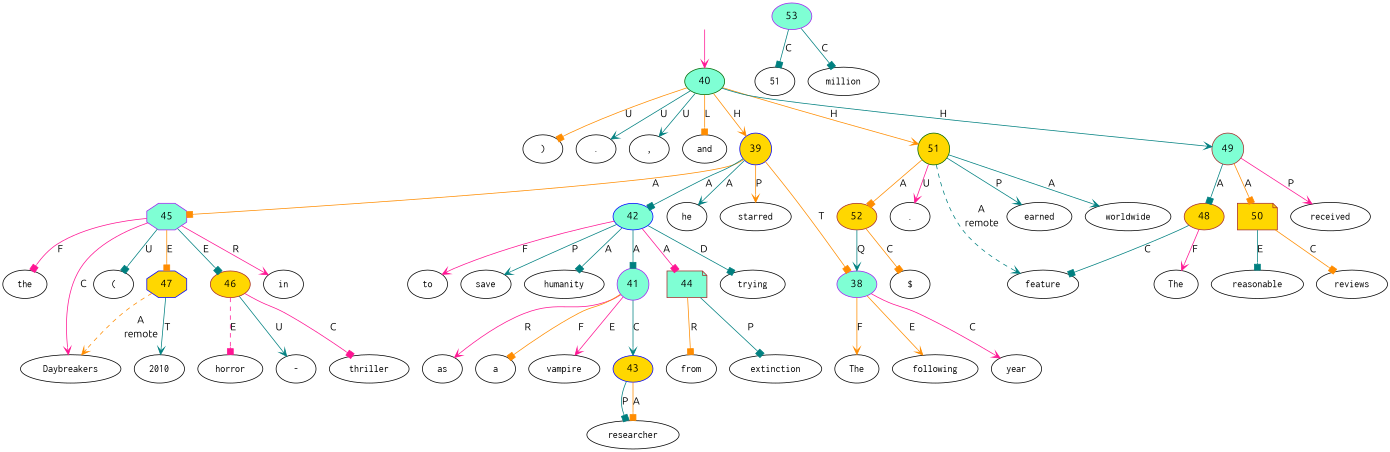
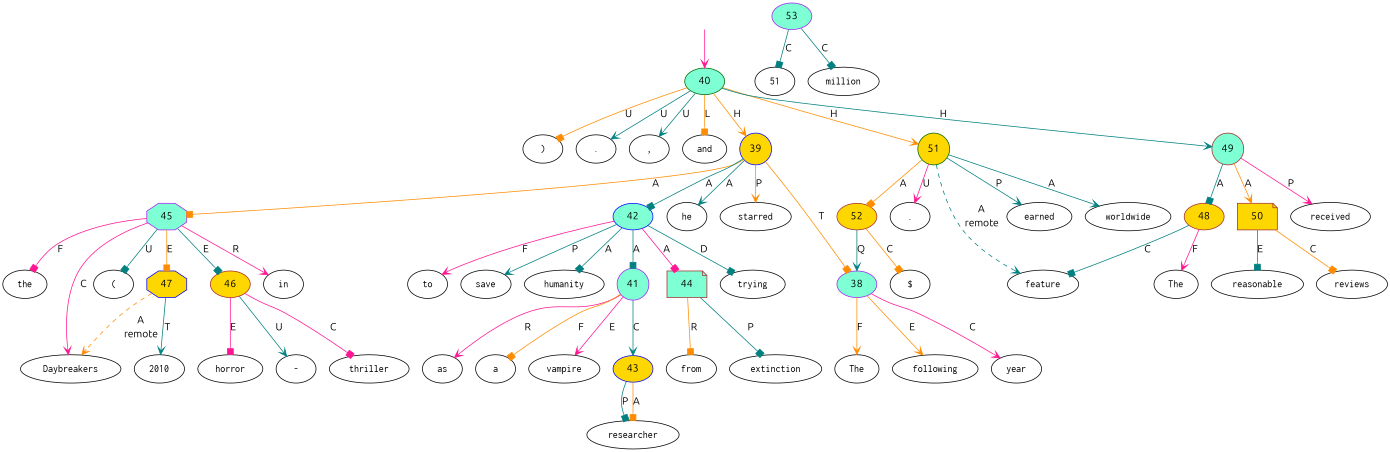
  digraph {
    fontname=Ubuntu
    node [fontname=Ubuntu shape=oval]
    edge [arrowhead=box color=teal fontname=Ubuntu]
    top [style=invis shape=""]
    40 [color=darkgreen fillcolor=aquamarine shape=ellipse style=filled]
    n3 [label=<<table align="center" border="0" cellspacing="0"><tr><td colspan="2"><font face="Courier">)</font></td></tr></table>>]
    n4 [label=<<table align="center" border="0" cellspacing="0"><tr><td colspan="2"><font face="Courier">.</font></td></tr></table>>]
    n5 [label=<<table align="center" border="0" cellspacing="0"><tr><td colspan="2"><font face="Courier">,</font></td></tr></table>>]
    n6 [label=<<table align="center" border="0" cellspacing="0"><tr><td colspan="2"><font face="Courier">and</font></td></tr></table>>]
    39 [color=blue fillcolor=gold shape=circle style=filled]
    51 [color=darkgreen fillcolor=gold shape=circle style=filled]
    49 [color=brown fillcolor=aquamarine shape=circle style=filled]
    n10 [label=<<table align="center" border="0" cellspacing="0"><tr><td colspan="2"><font face="Courier">he</font></td></tr></table>>]
    n11 [label=<<table align="center" border="0" cellspacing="0"><tr><td colspan="2"><font face="Courier">starred</font></td></tr></table>>]
    38 [color=purple fillcolor=aquamarine shape=ellipse style=filled]
    45 [color=purple fillcolor=aquamarine shape=octagon style=filled]
    42 [color=blue fillcolor=aquamarine shape=ellipse style=filled]
    n15 [label=<<table align="center" border="0" cellspacing="0"><tr><td colspan="2"><font face="Courier">feature</font></td></tr></table>>]
    n16 [label=<<table align="center" border="0" cellspacing="0"><tr><td colspan="2"><font face="Courier">earned</font></td></tr></table>>]
    n17 [label=<<table align="center" border="0" cellspacing="0"><tr><td colspan="2"><font face="Courier">worldwide</font></td></tr></table>>]
    n18 [label=<<table align="center" border="0" cellspacing="0"><tr><td colspan="2"><font face="Courier">.</font></td></tr></table>>]
    52 [color=brown fillcolor=gold shape=ellipse style=filled]
    n20 [label=<<table align="center" border="0" cellspacing="0"><tr><td colspan="2"><font face="Courier">received</font></td></tr></table>>]
    48 [color=brown fillcolor=gold shape=ellipse style=filled]
    50 [color=brown fillcolor=gold shape=note style=filled]
    n23 [label=<<table align="center" border="0" cellspacing="0"><tr><td colspan="2"><font face="Courier">The</font></td></tr></table>>]
    n24 [label=<<table align="center" border="0" cellspacing="0"><tr><td colspan="2"><font face="Courier">following</font></td></tr></table>>]
    n25 [label=<<table align="center" border="0" cellspacing="0"><tr><td colspan="2"><font face="Courier">year</font></td></tr></table>>]
    n26 [label=<<table align="center" border="0" cellspacing="0"><tr><td colspan="2"><font face="Courier">as</font></td></tr></table>>]
    n27 [label=<<table align="center" border="0" cellspacing="0"><tr><td colspan="2"><font face="Courier">a</font></td></tr></table>>]
    n28 [label=<<table align="center" border="0" cellspacing="0"><tr><td colspan="2"><font face="Courier">vampire</font></td></tr></table>>]
    n29 [label=<<table align="center" border="0" cellspacing="0"><tr><td colspan="2"><font face="Courier">researcher</font></td></tr></table>>]
    n30 [label=<<table align="center" border="0" cellspacing="0"><tr><td colspan="2"><font face="Courier">trying</font></td></tr></table>>]
    n31 [label=<<table align="center" border="0" cellspacing="0"><tr><td colspan="2"><font face="Courier">to</font></td></tr></table>>]
    n32 [label=<<table align="center" border="0" cellspacing="0"><tr><td colspan="2"><font face="Courier">save</font></td></tr></table>>]
    n33 [label=<<table align="center" border="0" cellspacing="0"><tr><td colspan="2"><font face="Courier">humanity</font></td></tr></table>>]
    n34 [label=<<table align="center" border="0" cellspacing="0"><tr><td colspan="2"><font face="Courier">from</font></td></tr></table>>]
    n35 [label=<<table align="center" border="0" cellspacing="0"><tr><td colspan="2"><font face="Courier">extinction</font></td></tr></table>>]
    n36 [label=<<table align="center" border="0" cellspacing="0"><tr><td colspan="2"><font face="Courier">in</font></td></tr></table>>]
    n37 [label=<<table align="center" border="0" cellspacing="0"><tr><td colspan="2"><font face="Courier">the</font></td></tr></table>>]
    n38 [label=<<table align="center" border="0" cellspacing="0"><tr><td colspan="2"><font face="Courier">horror</font></td></tr></table>>]
    n39 [label=<<table align="center" border="0" cellspacing="0"><tr><td colspan="2"><font face="Courier">-</font></td></tr></table>>]
    n40 [label=<<table align="center" border="0" cellspacing="0"><tr><td colspan="2"><font face="Courier">thriller</font></td></tr></table>>]
    n41 [label=<<table align="center" border="0" cellspacing="0"><tr><td colspan="2"><font face="Courier">Daybreakers</font></td></tr></table>>]
    n42 [label=<<table align="center" border="0" cellspacing="0"><tr><td colspan="2"><font face="Courier">(</font></td></tr></table>>]
    n43 [label=<<table align="center" border="0" cellspacing="0"><tr><td colspan="2"><font face="Courier">2010</font></td></tr></table>>]
    n44 [label=<<table align="center" border="0" cellspacing="0"><tr><td colspan="2"><font face="Courier">The</font></td></tr></table>>]
    n45 [label=<<table align="center" border="0" cellspacing="0"><tr><td colspan="2"><font face="Courier">reasonable</font></td></tr></table>>]
    n46 [label=<<table align="center" border="0" cellspacing="0"><tr><td colspan="2"><font face="Courier">reviews</font></td></tr></table>>]
    n47 [label=<<table align="center" border="0" cellspacing="0"><tr><td colspan="2"><font face="Courier">$</font></td></tr></table>>]
    n48 [label=<<table align="center" border="0" cellspacing="0"><tr><td colspan="2"><font face="Courier">51</font></td></tr></table>>]
    n49 [label=<<table align="center" border="0" cellspacing="0"><tr><td colspan="2"><font face="Courier">million</font></td></tr></table>>]
    47 [color=blue fillcolor=gold shape=octagon style=filled]
    46 [color=brown fillcolor=gold shape=ellipse style=filled]
    41 [color=purple fillcolor=aquamarine shape=circle style=filled]
    44 [color=brown fillcolor=aquamarine shape=note style=filled]
    43 [color=blue fillcolor=gold shape=ellipse style=filled]
    53 [color=purple fillcolor=aquamarine shape=ellipse style=filled]
    top -> 40 [arrowhead=vee color=deeppink]
    40 -> n3 [color=darkorange label=U]
    40 -> n4 [arrowhead=vee label=U]
    40 -> n5 [arrowhead=vee label=U]
    40 -> n6 [color=darkorange label=L]
    40 -> 39 [arrowhead=vee color=darkorange label=H]
    40 -> 51 [arrowhead=vee color=darkorange label=H]
    40 -> 49 [arrowhead=vee label=H]
    39 -> n10 [arrowhead=vee label=A]
    39 -> n11 [arrowhead=vee color=darkorange label=P]
    39 -> 38 [color=darkorange label=T]
    39 -> 45 [color=darkorange label=A]
    39 -> 42 [label=A]
    51 -> n15 [arrowhead=vee label=<<table align="center" border="0" cellspacing="0"><tr><td colspan="1">A</td></tr><tr><td>remote</td></tr></table>> style=dashed]
    51 -> n16 [arrowhead=vee label=P]
    51 -> n17 [arrowhead=vee label=A]
    51 -> n18 [arrowhead=vee color=deeppink label=U]
    51 -> 52 [color=darkorange label=A]
    49 -> n20 [arrowhead=vee color=deeppink label=P]
    49 -> 48 [label=A]
-   49 -> 50 [color=darkorange label=A]
+   49 -> 50 [arrowhead=vee color=darkorange label=A]
    38 -> n23 [arrowhead=vee color=darkorange label=F]
    38 -> n24 [arrowhead=vee color=darkorange label=E]
    38 -> n25 [arrowhead=vee color=deeppink label=C]
    45 -> n36 [arrowhead=vee color=deeppink label=R]
    45 -> n37 [color=deeppink label=F]
    45 -> n41 [arrowhead=vee color=deeppink label=C]
    45 -> n42 [label=U]
    45 -> 47 [color=darkorange label=E]
    45 -> 46 [label=E]
    42 -> n30 [label=D]
    42 -> n31 [arrowhead=vee color=deeppink label=F]
    42 -> n32 [arrowhead=vee label=P]
    42 -> n33 [label=A]
    42 -> 41 [label=A]
    42 -> 44 [color=deeppink label=A]
    52 -> 38 [arrowhead=vee label=Q]
    52 -> n47 [color=darkorange label=C]
    48 -> n15 [label=C]
    48 -> n44 [arrowhead=vee color=deeppink label=F]
    50 -> n45 [label=E]
    50 -> n46 [color=darkorange label=C]
    47 -> n41 [arrowhead=vee color=darkorange label=<<table align="center" border="0" cellspacing="0"><tr><td colspan="1">A</td></tr><tr><td>remote</td></tr></table>> style=dashed]
    47 -> n43 [arrowhead=vee label=T]
-   46 -> n38 [color=deeppink label=E style=dashed]
+   46 -> n38 [color=deeppink label=E]
    46 -> n39 [arrowhead=vee label=U]
    46 -> n40 [color=deeppink label=C]
    41 -> n26 [arrowhead=vee color=deeppink label=R]
    41 -> n27 [color=darkorange label=F]
    41 -> n28 [arrowhead=vee color=deeppink label=E]
    41 -> 43 [arrowhead=vee label=C]
    44 -> n34 [color=darkorange label=R]
    44 -> n35 [label=P]
    43 -> n29 [label=P]
    43 -> n29 [color=darkorange label=A]
    53 -> n48 [label=C]
    53 -> n49 [label=C]
  }
